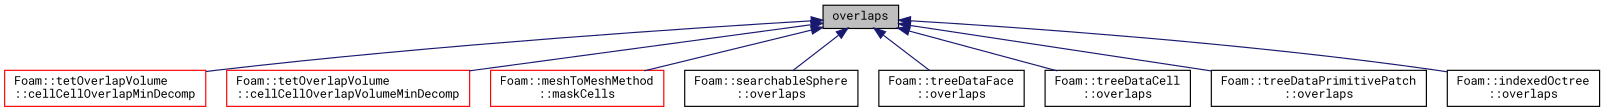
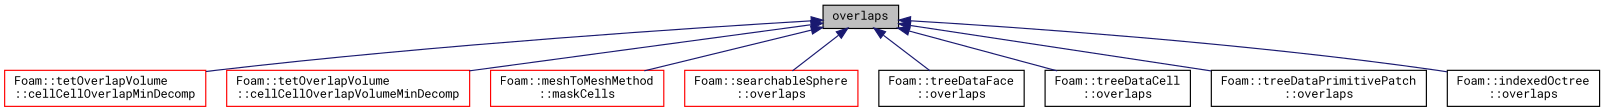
  digraph {
    fontname="Roboto Mono"
    rankdir=TB
    node [color=black fontname="Roboto Mono" fontsize=10 shape=record]
    edge [color=midnightblue dir=back fontname="Roboto Mono" fontsize=10 labelfontname=FreeSans labelfontsize=10 style=solid]
    n1 [fillcolor=grey75 fontcolor=black height=0.2 label=overlaps style=filled width=0.4]
    n2 [color=red height=0.2 label="Foam::tetOverlapVolume\l::cellCellOverlapMinDecomp" width=0.4]
    n3 [color=red height=0.2 label="Foam::tetOverlapVolume\l::cellCellOverlapVolumeMinDecomp" width=0.4]
    n4 [color=red height=0.2 label="Foam::meshToMeshMethod\l::maskCells" width=0.4]
-   n5 [height=0.2 label="Foam::searchableSphere\l::overlaps" width=0.4]
+   n5 [color=red height=0.2 label="Foam::searchableSphere\l::overlaps" width=0.4]
    n6 [height=0.2 label="Foam::treeDataFace\l::overlaps" width=0.4]
    n7 [height=0.2 label="Foam::treeDataCell\l::overlaps" width=0.4]
    n8 [height=0.2 label="Foam::treeDataPrimitivePatch\l::overlaps" width=0.4]
    n9 [height=0.2 label="Foam::indexedOctree\l::overlaps" width=0.4]
    n1 -> n2
    n1 -> n3
    n1 -> n4
    n1 -> n5
    n1 -> n6
    n1 -> n7
    n1 -> n8
    n1 -> n9
  }
